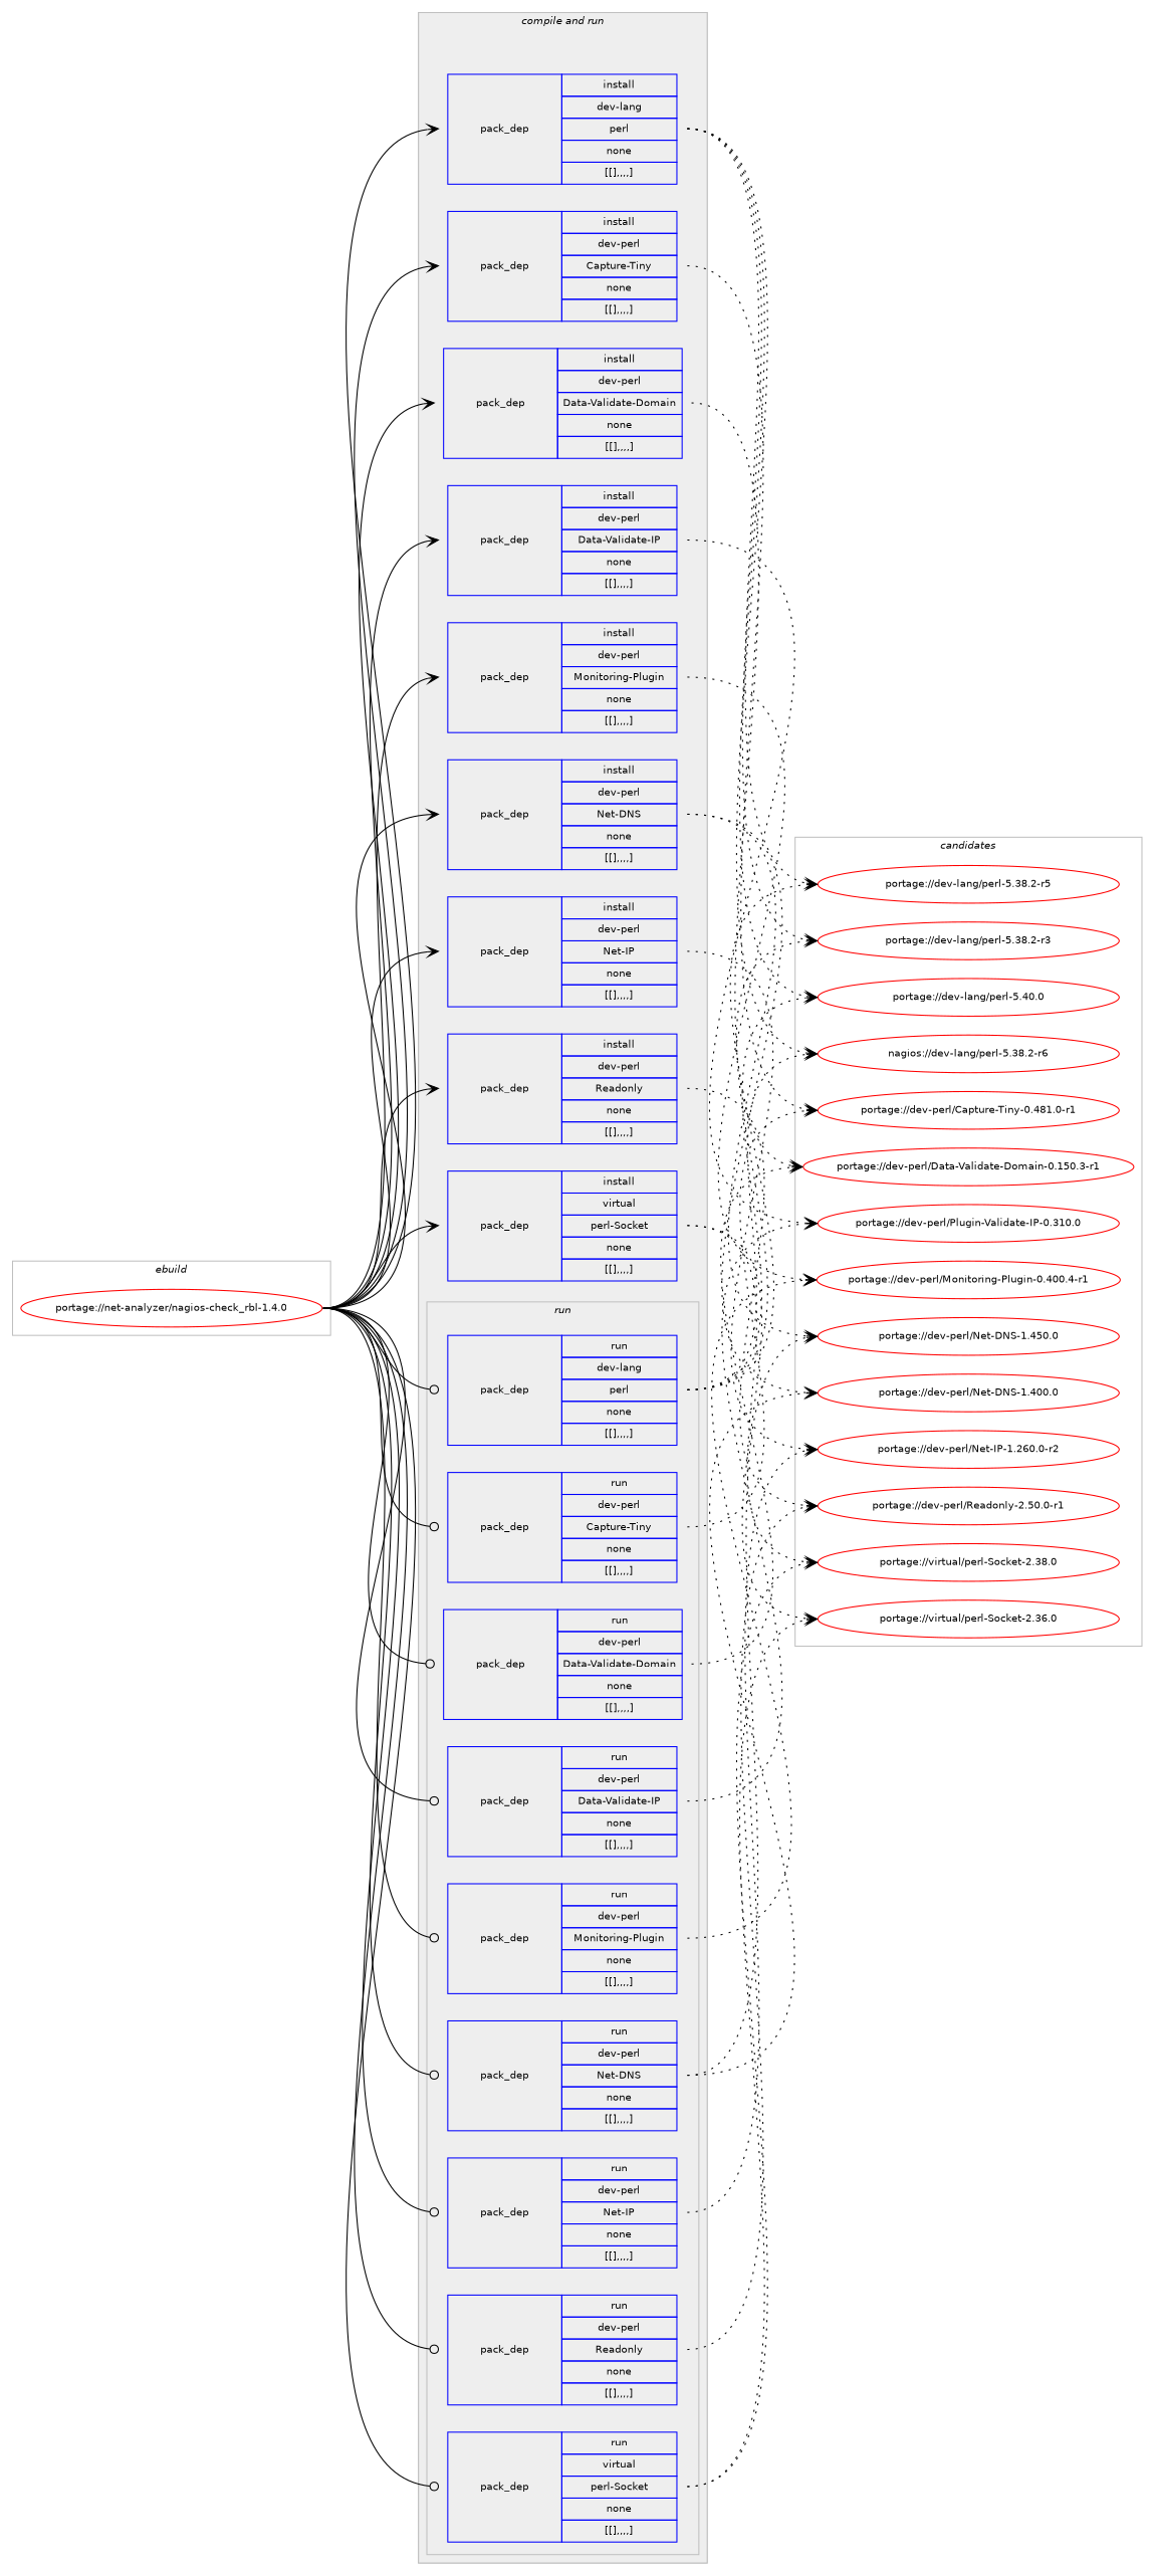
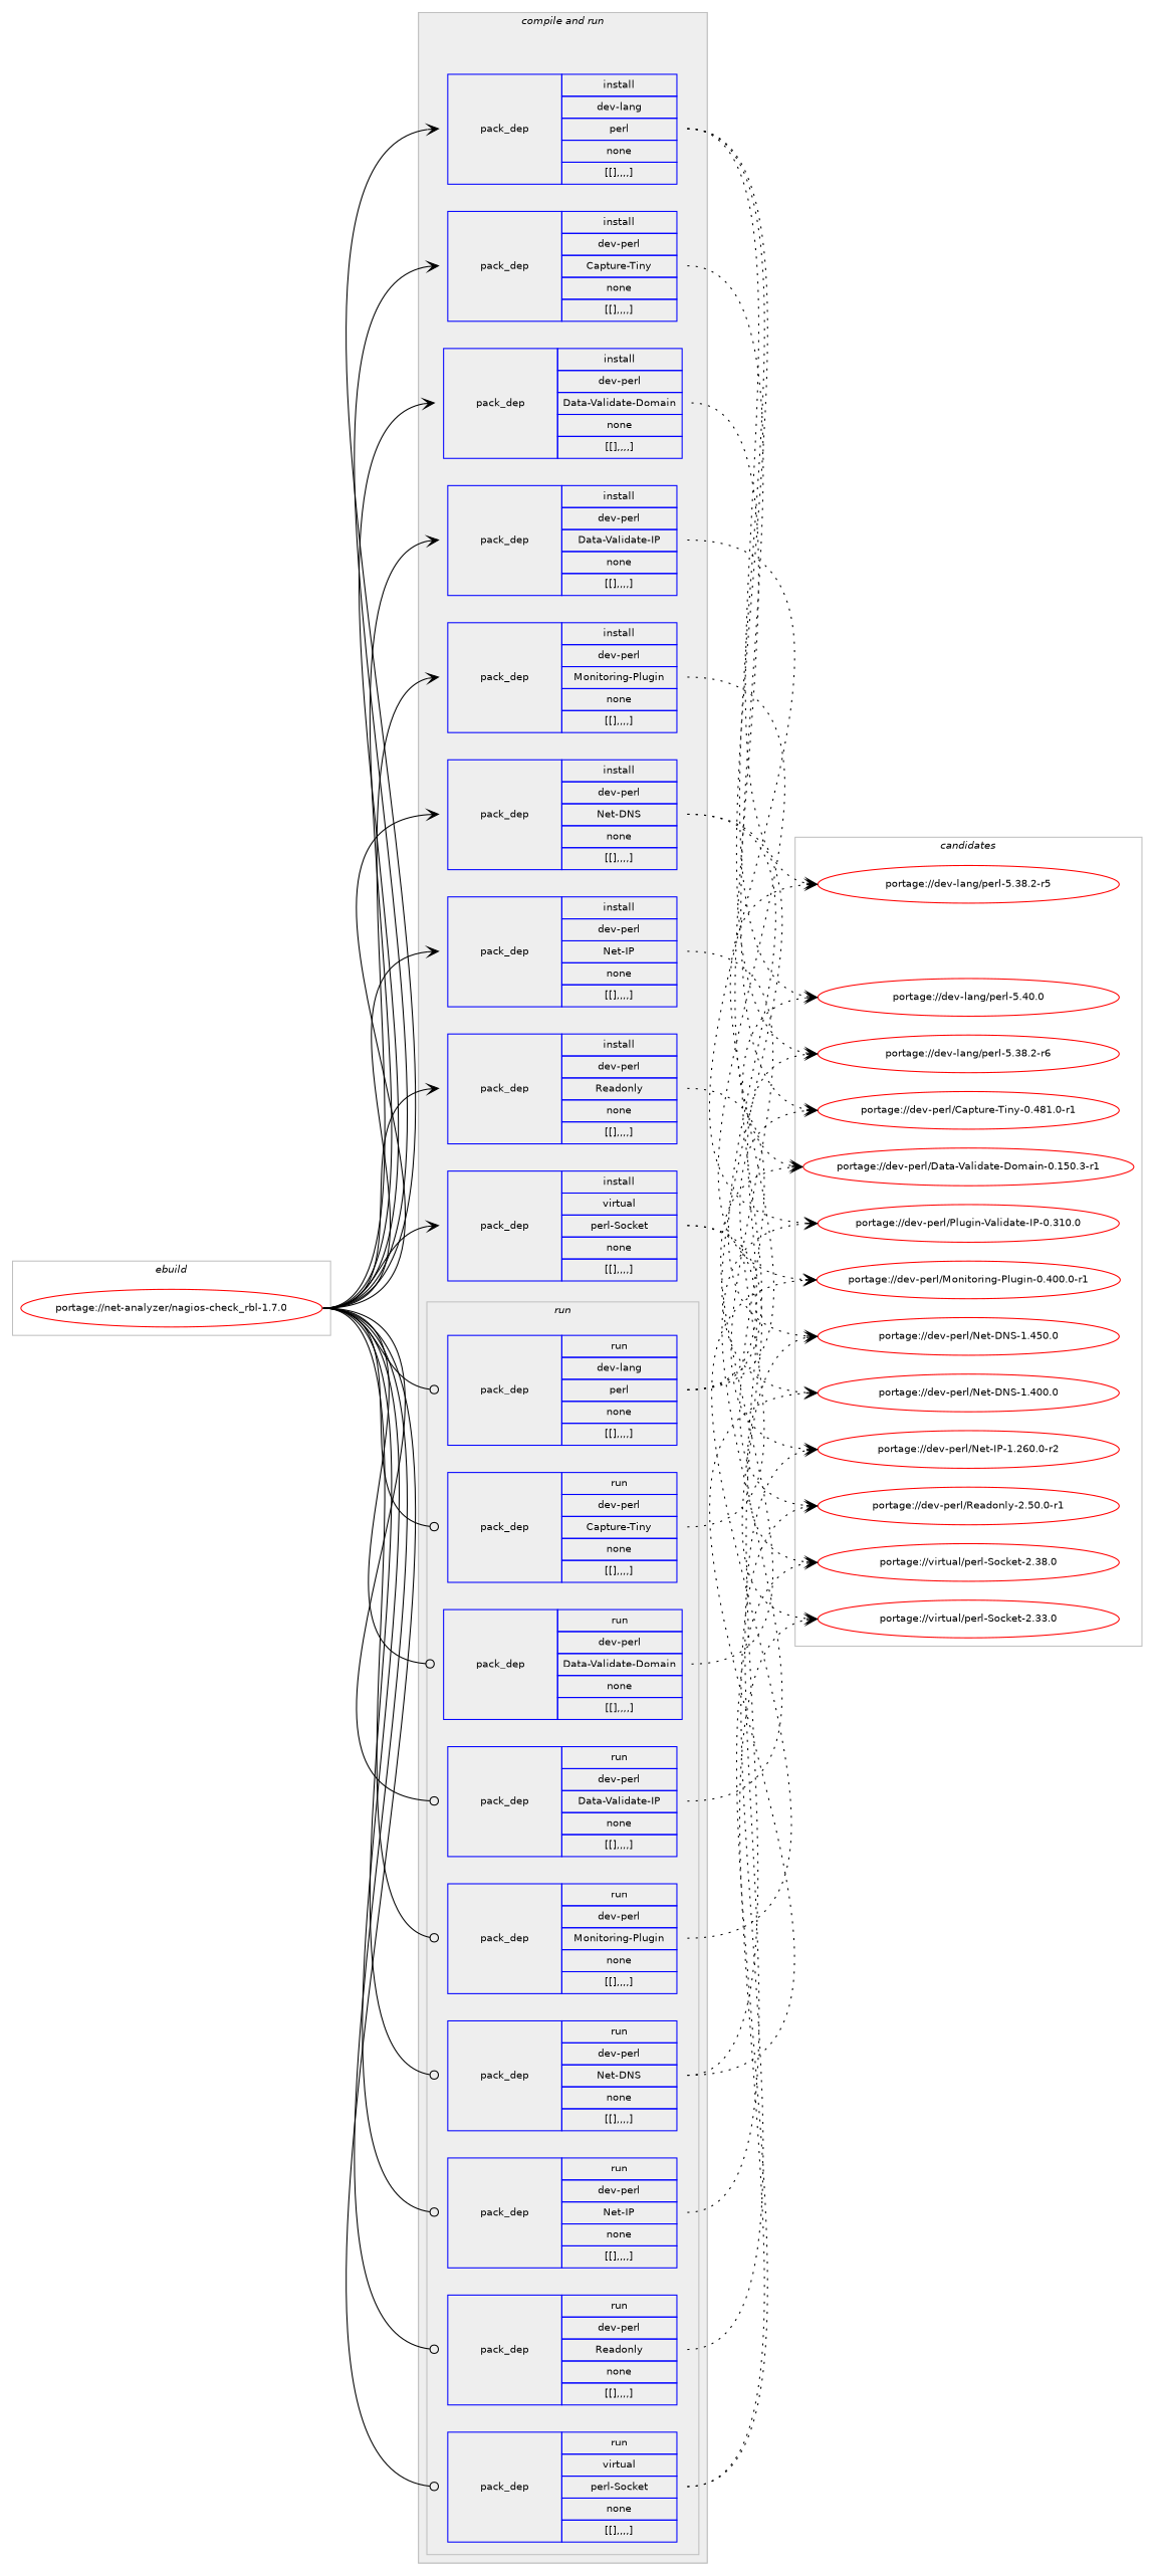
  digraph {
    compound=true
    concentrate=true
    fontname=Helvetica
    fontsize=10
    newrank=true
    rankdir=LR
    ranksep=1.5
    node [color=blue fontname=Helvetica fontsize=10 shape=none]
    edge [arrowhead=vee headport=w style=dotted tailport=e weight=100]
-   n1 [color=red label="portage://net-analyzer/nagios-check_rbl-1.4.0" width=4 shape=""]
+   n1 [color=red label="portage://net-analyzer/nagios-check_rbl-1.7.0" width=4 shape=""]
    n2 [label=<<TABLE BORDER="0" CELLBORDER="1" CELLSPACING="0" CELLPADDING="4" WIDTH="220"><TR><TD ROWSPAN="6" CELLPADDING="30">pack_dep</TD></TR><TR><TD WIDTH="110">install</TD></TR><TR><TD>dev-lang</TD></TR><TR><TD>perl</TD></TR><TR><TD>none</TD></TR><TR><TD>[[],,,,]</TD></TR></TABLE>>]
    n3 [label=<<TABLE BORDER="0" CELLBORDER="1" CELLSPACING="0" CELLPADDING="4" WIDTH="220"><TR><TD ROWSPAN="6" CELLPADDING="30">pack_dep</TD></TR><TR><TD WIDTH="110">install</TD></TR><TR><TD>dev-perl</TD></TR><TR><TD>Capture-Tiny</TD></TR><TR><TD>none</TD></TR><TR><TD>[[],,,,]</TD></TR></TABLE>>]
    n4 [label=<<TABLE BORDER="0" CELLBORDER="1" CELLSPACING="0" CELLPADDING="4" WIDTH="220"><TR><TD ROWSPAN="6" CELLPADDING="30">pack_dep</TD></TR><TR><TD WIDTH="110">install</TD></TR><TR><TD>dev-perl</TD></TR><TR><TD>Data-Validate-Domain</TD></TR><TR><TD>none</TD></TR><TR><TD>[[],,,,]</TD></TR></TABLE>>]
    n5 [label=<<TABLE BORDER="0" CELLBORDER="1" CELLSPACING="0" CELLPADDING="4" WIDTH="220"><TR><TD ROWSPAN="6" CELLPADDING="30">pack_dep</TD></TR><TR><TD WIDTH="110">install</TD></TR><TR><TD>dev-perl</TD></TR><TR><TD>Data-Validate-IP</TD></TR><TR><TD>none</TD></TR><TR><TD>[[],,,,]</TD></TR></TABLE>>]
    n6 [label=<<TABLE BORDER="0" CELLBORDER="1" CELLSPACING="0" CELLPADDING="4" WIDTH="220"><TR><TD ROWSPAN="6" CELLPADDING="30">pack_dep</TD></TR><TR><TD WIDTH="110">install</TD></TR><TR><TD>dev-perl</TD></TR><TR><TD>Monitoring-Plugin</TD></TR><TR><TD>none</TD></TR><TR><TD>[[],,,,]</TD></TR></TABLE>>]
    n7 [label=<<TABLE BORDER="0" CELLBORDER="1" CELLSPACING="0" CELLPADDING="4" WIDTH="220"><TR><TD ROWSPAN="6" CELLPADDING="30">pack_dep</TD></TR><TR><TD WIDTH="110">install</TD></TR><TR><TD>dev-perl</TD></TR><TR><TD>Net-DNS</TD></TR><TR><TD>none</TD></TR><TR><TD>[[],,,,]</TD></TR></TABLE>>]
    n8 [label=<<TABLE BORDER="0" CELLBORDER="1" CELLSPACING="0" CELLPADDING="4" WIDTH="220"><TR><TD ROWSPAN="6" CELLPADDING="30">pack_dep</TD></TR><TR><TD WIDTH="110">install</TD></TR><TR><TD>dev-perl</TD></TR><TR><TD>Net-IP</TD></TR><TR><TD>none</TD></TR><TR><TD>[[],,,,]</TD></TR></TABLE>>]
    n9 [label=<<TABLE BORDER="0" CELLBORDER="1" CELLSPACING="0" CELLPADDING="4" WIDTH="220"><TR><TD ROWSPAN="6" CELLPADDING="30">pack_dep</TD></TR><TR><TD WIDTH="110">install</TD></TR><TR><TD>dev-perl</TD></TR><TR><TD>Readonly</TD></TR><TR><TD>none</TD></TR><TR><TD>[[],,,,]</TD></TR></TABLE>>]
    n10 [label=<<TABLE BORDER="0" CELLBORDER="1" CELLSPACING="0" CELLPADDING="4" WIDTH="220"><TR><TD ROWSPAN="6" CELLPADDING="30">pack_dep</TD></TR><TR><TD WIDTH="110">install</TD></TR><TR><TD>virtual</TD></TR><TR><TD>perl-Socket</TD></TR><TR><TD>none</TD></TR><TR><TD>[[],,,,]</TD></TR></TABLE>>]
    n11 [label=<<TABLE BORDER="0" CELLBORDER="1" CELLSPACING="0" CELLPADDING="4" WIDTH="220"><TR><TD ROWSPAN="6" CELLPADDING="30">pack_dep</TD></TR><TR><TD WIDTH="110">run</TD></TR><TR><TD>dev-lang</TD></TR><TR><TD>perl</TD></TR><TR><TD>none</TD></TR><TR><TD>[[],,,,]</TD></TR></TABLE>>]
    n12 [label=<<TABLE BORDER="0" CELLBORDER="1" CELLSPACING="0" CELLPADDING="4" WIDTH="220"><TR><TD ROWSPAN="6" CELLPADDING="30">pack_dep</TD></TR><TR><TD WIDTH="110">run</TD></TR><TR><TD>dev-perl</TD></TR><TR><TD>Capture-Tiny</TD></TR><TR><TD>none</TD></TR><TR><TD>[[],,,,]</TD></TR></TABLE>>]
    n13 [label=<<TABLE BORDER="0" CELLBORDER="1" CELLSPACING="0" CELLPADDING="4" WIDTH="220"><TR><TD ROWSPAN="6" CELLPADDING="30">pack_dep</TD></TR><TR><TD WIDTH="110">run</TD></TR><TR><TD>dev-perl</TD></TR><TR><TD>Data-Validate-Domain</TD></TR><TR><TD>none</TD></TR><TR><TD>[[],,,,]</TD></TR></TABLE>>]
    n14 [label=<<TABLE BORDER="0" CELLBORDER="1" CELLSPACING="0" CELLPADDING="4" WIDTH="220"><TR><TD ROWSPAN="6" CELLPADDING="30">pack_dep</TD></TR><TR><TD WIDTH="110">run</TD></TR><TR><TD>dev-perl</TD></TR><TR><TD>Data-Validate-IP</TD></TR><TR><TD>none</TD></TR><TR><TD>[[],,,,]</TD></TR></TABLE>>]
    n15 [label=<<TABLE BORDER="0" CELLBORDER="1" CELLSPACING="0" CELLPADDING="4" WIDTH="220"><TR><TD ROWSPAN="6" CELLPADDING="30">pack_dep</TD></TR><TR><TD WIDTH="110">run</TD></TR><TR><TD>dev-perl</TD></TR><TR><TD>Monitoring-Plugin</TD></TR><TR><TD>none</TD></TR><TR><TD>[[],,,,]</TD></TR></TABLE>>]
    n16 [label=<<TABLE BORDER="0" CELLBORDER="1" CELLSPACING="0" CELLPADDING="4" WIDTH="220"><TR><TD ROWSPAN="6" CELLPADDING="30">pack_dep</TD></TR><TR><TD WIDTH="110">run</TD></TR><TR><TD>dev-perl</TD></TR><TR><TD>Net-DNS</TD></TR><TR><TD>none</TD></TR><TR><TD>[[],,,,]</TD></TR></TABLE>>]
    n17 [label=<<TABLE BORDER="0" CELLBORDER="1" CELLSPACING="0" CELLPADDING="4" WIDTH="220"><TR><TD ROWSPAN="6" CELLPADDING="30">pack_dep</TD></TR><TR><TD WIDTH="110">run</TD></TR><TR><TD>dev-perl</TD></TR><TR><TD>Net-IP</TD></TR><TR><TD>none</TD></TR><TR><TD>[[],,,,]</TD></TR></TABLE>>]
    n18 [label=<<TABLE BORDER="0" CELLBORDER="1" CELLSPACING="0" CELLPADDING="4" WIDTH="220"><TR><TD ROWSPAN="6" CELLPADDING="30">pack_dep</TD></TR><TR><TD WIDTH="110">run</TD></TR><TR><TD>dev-perl</TD></TR><TR><TD>Readonly</TD></TR><TR><TD>none</TD></TR><TR><TD>[[],,,,]</TD></TR></TABLE>>]
    n19 [label=<<TABLE BORDER="0" CELLBORDER="1" CELLSPACING="0" CELLPADDING="4" WIDTH="220"><TR><TD ROWSPAN="6" CELLPADDING="30">pack_dep</TD></TR><TR><TD WIDTH="110">run</TD></TR><TR><TD>virtual</TD></TR><TR><TD>perl-Socket</TD></TR><TR><TD>none</TD></TR><TR><TD>[[],,,,]</TD></TR></TABLE>>]
    n20 [color=red label="portage://dev-perl/Capture-Tiny-0.481.0-r1" width=4 shape=""]
    n21 [color=red label="portage://dev-lang/perl-5.40.0" width=4 shape=""]
-   n22 [color=red label="nagios://dev-lang/perl-5.38.2-r6" width=4 shape=""]
+   n22 [color=red label="portage://dev-lang/perl-5.38.2-r6" width=4 shape=""]
    n23 [color=red label="portage://dev-lang/perl-5.38.2-r5" width=4 shape=""]
-   n24 [color=red label="portage://dev-lang/perl-5.38.2-r3" width=4 shape=""]
    n25 [color=red label="portage://dev-perl/Data-Validate-Domain-0.150.3-r1" width=4 shape=""]
    n26 [color=red label="portage://dev-perl/Plugin-Validate-IP-0.310.0" width=4 shape=""]
-   n27 [color=red label="portage://dev-perl/Monitoring-Plugin-0.400.4-r1" width=4 shape=""]
+   n27 [color=red label="portage://dev-perl/Monitoring-Plugin-0.400.0-r1" width=4 shape=""]
    n28 [color=red label="portage://dev-perl/Net-DNS-1.450.0" width=4 shape=""]
    n29 [color=red label="portage://dev-perl/Net-DNS-1.400.0" width=4 shape=""]
    n30 [color=red label="portage://dev-perl/Net-IP-1.260.0-r2" width=4 shape=""]
    n31 [color=red label="portage://dev-perl/Readonly-2.50.0-r1" width=4 shape=""]
    n32 [color=red label="portage://virtual/perl-Socket-2.38.0" width=4 shape=""]
-   n33 [color=red label="portage://virtual/perl-Socket-2.36.0" width=4 shape=""]
+   n33 [color=red label="portage://virtual/perl-Socket-2.33.0" width=4 shape=""]
    subgraph cluster_1 {
      color=gray
      label=<<i>ebuild</i>>
      n1
    }
    subgraph cluster_2 {
      color=gray
      label=<<i>dependencies</i>>
      subgraph cluster_3 {
        color=gray
        fillcolor="#eeeeee"
        label=<<i>compile</i>>
        style=filled
        subgraph sub_4 {
          color=gray
          fillcolor="#eeeeee"
          label=<<i>compile</i>>
          style=filled
          n2
        }
        subgraph sub_5 {
          color=gray
          fillcolor="#eeeeee"
          label=<<i>compile</i>>
          style=filled
          n3
        }
        subgraph sub_6 {
          color=gray
          fillcolor="#eeeeee"
          label=<<i>compile</i>>
          style=filled
          n4
        }
        subgraph sub_7 {
          color=gray
          fillcolor="#eeeeee"
          label=<<i>compile</i>>
          style=filled
          n5
        }
        subgraph sub_8 {
          color=gray
          fillcolor="#eeeeee"
          label=<<i>compile</i>>
          style=filled
          n6
        }
        subgraph sub_9 {
          color=gray
          fillcolor="#eeeeee"
          label=<<i>compile</i>>
          style=filled
          n7
        }
        subgraph sub_10 {
          color=gray
          fillcolor="#eeeeee"
          label=<<i>compile</i>>
          style=filled
          n8
        }
        subgraph sub_11 {
          color=gray
          fillcolor="#eeeeee"
          label=<<i>compile</i>>
          style=filled
          n9
        }
        subgraph sub_12 {
          color=gray
          fillcolor="#eeeeee"
          label=<<i>compile</i>>
          style=filled
          n10
        }
      }
      subgraph cluster_13 {
        color=gray
        fillcolor="#eeeeee"
        label=<<i>compile and run</i>>
        style=filled
      }
      subgraph cluster_14 {
        color=gray
        fillcolor="#eeeeee"
        label=<<i>run</i>>
        style=filled
        subgraph sub_15 {
          color=gray
          fillcolor="#eeeeee"
          label=<<i>run</i>>
          style=filled
          n11
        }
        subgraph sub_16 {
          color=gray
          fillcolor="#eeeeee"
          label=<<i>run</i>>
          style=filled
          n12
        }
        subgraph sub_17 {
          color=gray
          fillcolor="#eeeeee"
          label=<<i>run</i>>
          style=filled
          n13
        }
        subgraph sub_18 {
          color=gray
          fillcolor="#eeeeee"
          label=<<i>run</i>>
          style=filled
          n14
        }
        subgraph sub_19 {
          color=gray
          fillcolor="#eeeeee"
          label=<<i>run</i>>
          style=filled
          n15
        }
        subgraph sub_20 {
          color=gray
          fillcolor="#eeeeee"
          label=<<i>run</i>>
          style=filled
          n16
        }
        subgraph sub_21 {
          color=gray
          fillcolor="#eeeeee"
          label=<<i>run</i>>
          style=filled
          n17
        }
        subgraph sub_22 {
          color=gray
          fillcolor="#eeeeee"
          label=<<i>run</i>>
          style=filled
          n18
        }
        subgraph sub_23 {
          color=gray
          fillcolor="#eeeeee"
          label=<<i>run</i>>
          style=filled
          n19
        }
      }
    }
    subgraph cluster_24 {
      color=gray
      label=<<i>candidates</i>>
      rank=same
      subgraph sub_25 {
        color=black
        label=<<i>candidates</i>>
        nodesep=1
        rank=same
        n20
      }
      subgraph sub_26 {
        color=black
        label=<<i>candidates</i>>
        nodesep=1
        rank=same
        n21
        n22
        n23
-       n24
      }
      subgraph sub_27 {
        color=black
        label=<<i>candidates</i>>
        nodesep=1
        rank=same
        n25
      }
      subgraph sub_28 {
        color=black
        label=<<i>candidates</i>>
        nodesep=1
        rank=same
        n26
      }
      subgraph sub_29 {
        color=black
        label=<<i>candidates</i>>
        nodesep=1
        rank=same
        n27
      }
      subgraph sub_30 {
        color=black
        label=<<i>candidates</i>>
        nodesep=1
        rank=same
        n28
        n29
      }
      subgraph sub_31 {
        color=black
        label=<<i>candidates</i>>
        nodesep=1
        rank=same
        n30
      }
      subgraph sub_32 {
        color=black
        label=<<i>candidates</i>>
        nodesep=1
        rank=same
        n31
      }
      subgraph sub_33 {
        color=black
        label=<<i>candidates</i>>
        nodesep=1
        rank=same
        n32
        n33
      }
      subgraph sub_34 {
        color=black
        label=<<i>candidates</i>>
        nodesep=1
        rank=same
        n21
        n22
        n23
-       n24
      }
      subgraph sub_35 {
        color=black
        label=<<i>candidates</i>>
        nodesep=1
        rank=same
        n20
      }
      subgraph sub_36 {
        color=black
        label=<<i>candidates</i>>
        nodesep=1
        rank=same
        n25
      }
      subgraph sub_37 {
        color=black
        label=<<i>candidates</i>>
        nodesep=1
        rank=same
        n26
      }
      subgraph sub_38 {
        color=black
        label=<<i>candidates</i>>
        nodesep=1
        rank=same
        n27
      }
      subgraph sub_39 {
        color=black
        label=<<i>candidates</i>>
        nodesep=1
        rank=same
        n28
        n29
      }
      subgraph sub_40 {
        color=black
        label=<<i>candidates</i>>
        nodesep=1
        rank=same
        n30
      }
      subgraph sub_41 {
        color=black
        label=<<i>candidates</i>>
        nodesep=1
        rank=same
        n31
      }
      subgraph sub_42 {
        color=black
        label=<<i>candidates</i>>
        nodesep=1
        rank=same
        n32
        n33
      }
    }
    n1 -> n2 [style=solid weight=20]
    n1 -> n3 [style=solid weight=20]
    n1 -> n4 [style=solid weight=20]
    n1 -> n5 [style=solid weight=20]
    n1 -> n6 [style=solid weight=20]
    n1 -> n7 [style=solid weight=20]
    n1 -> n8 [style=solid weight=20]
    n1 -> n9 [style=solid weight=20]
    n1 -> n10 [style=solid weight=20]
    n1 -> n11 [arrowhead=odot style=solid weight=20]
    n1 -> n12 [arrowhead=odot style=solid weight=20]
    n1 -> n13 [arrowhead=odot style=solid weight=20]
    n1 -> n14 [arrowhead=odot style=solid weight=20]
    n1 -> n15 [arrowhead=odot style=solid weight=20]
    n1 -> n16 [arrowhead=odot style=solid weight=20]
    n1 -> n17 [arrowhead=odot style=solid weight=20]
    n1 -> n18 [arrowhead=odot style=solid weight=20]
    n1 -> n19 [arrowhead=odot style=solid weight=20]
    n2 -> n21
    n2 -> n22
    n2 -> n23
-   n2 -> n24
    n3 -> n20
    n4 -> n25
    n5 -> n26
    n6 -> n27
    n7 -> n28
    n7 -> n29
    n8 -> n30
    n9 -> n31
    n10 -> n32
    n10 -> n33
    n11 -> n21
    n11 -> n22
    n11 -> n23
-   n11 -> n24
    n12 -> n20
    n13 -> n25
    n14 -> n26
    n15 -> n27
    n16 -> n28
    n16 -> n29
    n17 -> n30
    n18 -> n31
    n19 -> n32
    n19 -> n33
  }
